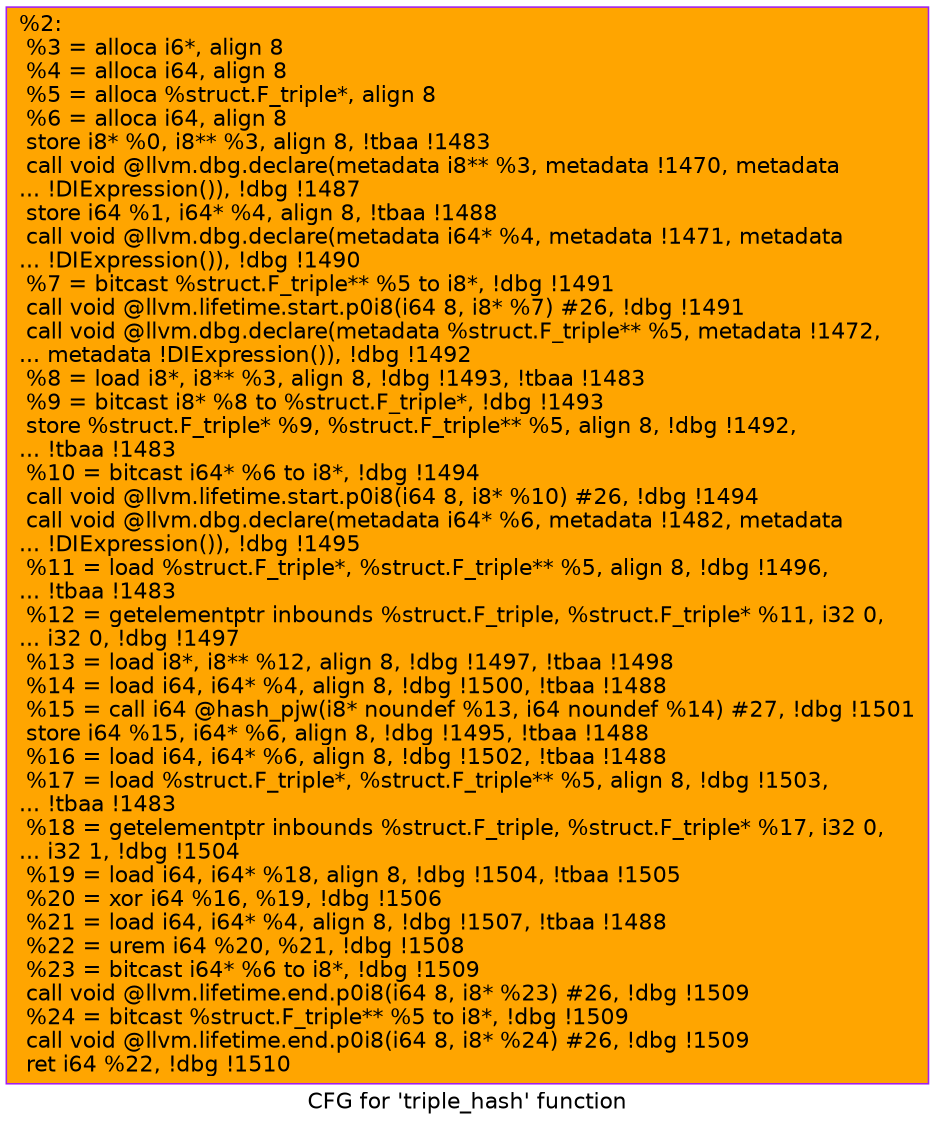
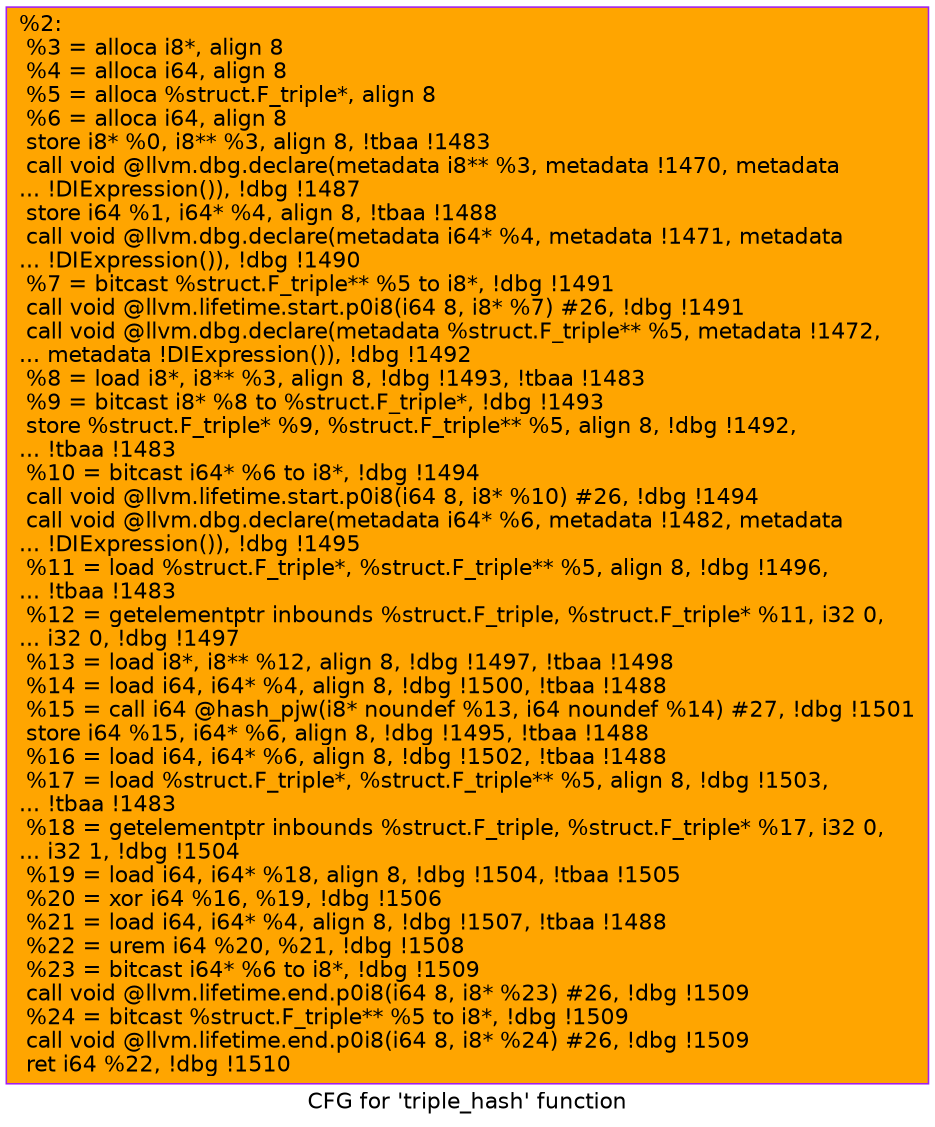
  digraph {
    label="CFG for 'triple_hash' function"
    fontname="DejaVu Sans"
-   n1 [color=purple fillcolor=orange label="{%2:\l  %3 = alloca i6*, align 8\l  %4 = alloca i64, align 8\l  %5 = alloca %struct.F_triple*, align 8\l  %6 = alloca i64, align 8\l  store i8* %0, i8** %3, align 8, !tbaa !1483\l  call void @llvm.dbg.declare(metadata i8** %3, metadata !1470, metadata\l... !DIExpression()), !dbg !1487\l  store i64 %1, i64* %4, align 8, !tbaa !1488\l  call void @llvm.dbg.declare(metadata i64* %4, metadata !1471, metadata\l... !DIExpression()), !dbg !1490\l  %7 = bitcast %struct.F_triple** %5 to i8*, !dbg !1491\l  call void @llvm.lifetime.start.p0i8(i64 8, i8* %7) #26, !dbg !1491\l  call void @llvm.dbg.declare(metadata %struct.F_triple** %5, metadata !1472,\l... metadata !DIExpression()), !dbg !1492\l  %8 = load i8*, i8** %3, align 8, !dbg !1493, !tbaa !1483\l  %9 = bitcast i8* %8 to %struct.F_triple*, !dbg !1493\l  store %struct.F_triple* %9, %struct.F_triple** %5, align 8, !dbg !1492,\l... !tbaa !1483\l  %10 = bitcast i64* %6 to i8*, !dbg !1494\l  call void @llvm.lifetime.start.p0i8(i64 8, i8* %10) #26, !dbg !1494\l  call void @llvm.dbg.declare(metadata i64* %6, metadata !1482, metadata\l... !DIExpression()), !dbg !1495\l  %11 = load %struct.F_triple*, %struct.F_triple** %5, align 8, !dbg !1496,\l... !tbaa !1483\l  %12 = getelementptr inbounds %struct.F_triple, %struct.F_triple* %11, i32 0,\l... i32 0, !dbg !1497\l  %13 = load i8*, i8** %12, align 8, !dbg !1497, !tbaa !1498\l  %14 = load i64, i64* %4, align 8, !dbg !1500, !tbaa !1488\l  %15 = call i64 @hash_pjw(i8* noundef %13, i64 noundef %14) #27, !dbg !1501\l  store i64 %15, i64* %6, align 8, !dbg !1495, !tbaa !1488\l  %16 = load i64, i64* %6, align 8, !dbg !1502, !tbaa !1488\l  %17 = load %struct.F_triple*, %struct.F_triple** %5, align 8, !dbg !1503,\l... !tbaa !1483\l  %18 = getelementptr inbounds %struct.F_triple, %struct.F_triple* %17, i32 0,\l... i32 1, !dbg !1504\l  %19 = load i64, i64* %18, align 8, !dbg !1504, !tbaa !1505\l  %20 = xor i64 %16, %19, !dbg !1506\l  %21 = load i64, i64* %4, align 8, !dbg !1507, !tbaa !1488\l  %22 = urem i64 %20, %21, !dbg !1508\l  %23 = bitcast i64* %6 to i8*, !dbg !1509\l  call void @llvm.lifetime.end.p0i8(i64 8, i8* %23) #26, !dbg !1509\l  %24 = bitcast %struct.F_triple** %5 to i8*, !dbg !1509\l  call void @llvm.lifetime.end.p0i8(i64 8, i8* %24) #26, !dbg !1509\l  ret i64 %22, !dbg !1510\l}" shape=record style=filled fontname="DejaVu Sans"]
+   n1 [color=purple fillcolor=orange label="{%2:\l  %3 = alloca i8*, align 8\l  %4 = alloca i64, align 8\l  %5 = alloca %struct.F_triple*, align 8\l  %6 = alloca i64, align 8\l  store i8* %0, i8** %3, align 8, !tbaa !1483\l  call void @llvm.dbg.declare(metadata i8** %3, metadata !1470, metadata\l... !DIExpression()), !dbg !1487\l  store i64 %1, i64* %4, align 8, !tbaa !1488\l  call void @llvm.dbg.declare(metadata i64* %4, metadata !1471, metadata\l... !DIExpression()), !dbg !1490\l  %7 = bitcast %struct.F_triple** %5 to i8*, !dbg !1491\l  call void @llvm.lifetime.start.p0i8(i64 8, i8* %7) #26, !dbg !1491\l  call void @llvm.dbg.declare(metadata %struct.F_triple** %5, metadata !1472,\l... metadata !DIExpression()), !dbg !1492\l  %8 = load i8*, i8** %3, align 8, !dbg !1493, !tbaa !1483\l  %9 = bitcast i8* %8 to %struct.F_triple*, !dbg !1493\l  store %struct.F_triple* %9, %struct.F_triple** %5, align 8, !dbg !1492,\l... !tbaa !1483\l  %10 = bitcast i64* %6 to i8*, !dbg !1494\l  call void @llvm.lifetime.start.p0i8(i64 8, i8* %10) #26, !dbg !1494\l  call void @llvm.dbg.declare(metadata i64* %6, metadata !1482, metadata\l... !DIExpression()), !dbg !1495\l  %11 = load %struct.F_triple*, %struct.F_triple** %5, align 8, !dbg !1496,\l... !tbaa !1483\l  %12 = getelementptr inbounds %struct.F_triple, %struct.F_triple* %11, i32 0,\l... i32 0, !dbg !1497\l  %13 = load i8*, i8** %12, align 8, !dbg !1497, !tbaa !1498\l  %14 = load i64, i64* %4, align 8, !dbg !1500, !tbaa !1488\l  %15 = call i64 @hash_pjw(i8* noundef %13, i64 noundef %14) #27, !dbg !1501\l  store i64 %15, i64* %6, align 8, !dbg !1495, !tbaa !1488\l  %16 = load i64, i64* %6, align 8, !dbg !1502, !tbaa !1488\l  %17 = load %struct.F_triple*, %struct.F_triple** %5, align 8, !dbg !1503,\l... !tbaa !1483\l  %18 = getelementptr inbounds %struct.F_triple, %struct.F_triple* %17, i32 0,\l... i32 1, !dbg !1504\l  %19 = load i64, i64* %18, align 8, !dbg !1504, !tbaa !1505\l  %20 = xor i64 %16, %19, !dbg !1506\l  %21 = load i64, i64* %4, align 8, !dbg !1507, !tbaa !1488\l  %22 = urem i64 %20, %21, !dbg !1508\l  %23 = bitcast i64* %6 to i8*, !dbg !1509\l  call void @llvm.lifetime.end.p0i8(i64 8, i8* %23) #26, !dbg !1509\l  %24 = bitcast %struct.F_triple** %5 to i8*, !dbg !1509\l  call void @llvm.lifetime.end.p0i8(i64 8, i8* %24) #26, !dbg !1509\l  ret i64 %22, !dbg !1510\l}" shape=record style=filled fontname="DejaVu Sans"]
  }
